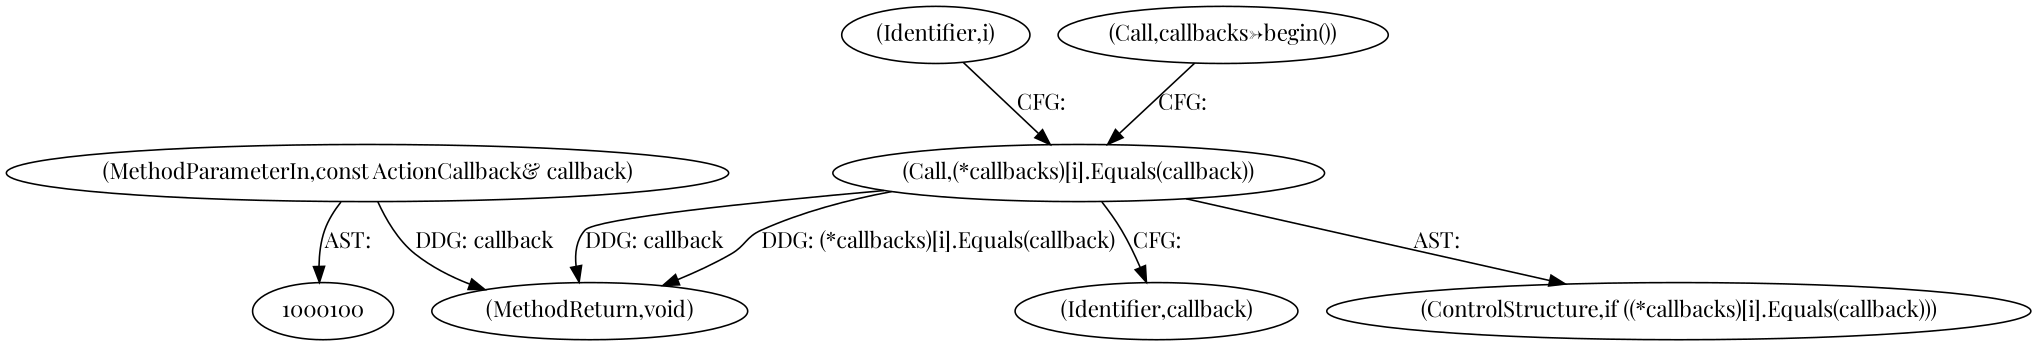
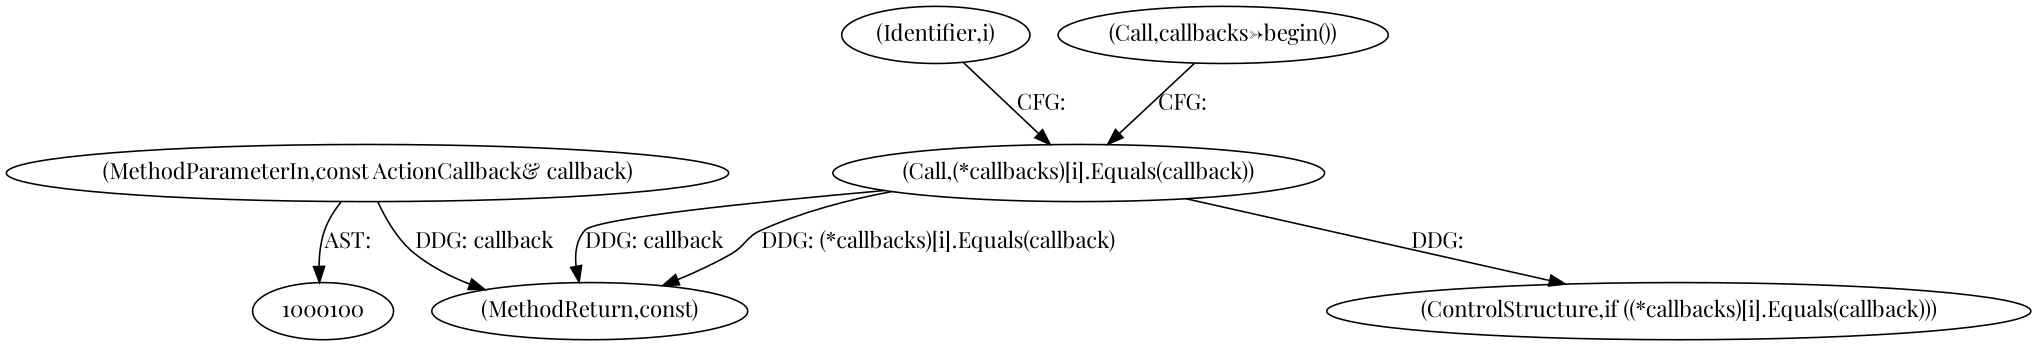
  digraph {
    fontname="Playfair Display"
    node [fontname="Playfair Display"]
    edge [fontname="Playfair Display"]
    n1 [label="(Call,(*callbacks)[i].Equals(callback))"]
    n2 [label="(ControlStructure,if ((*callbacks)[i].Equals(callback)))"]
-   n3 [label="(Identifier,callback)"]
-   n4 [label="(MethodReturn,void)"]
+   n4 [label="(MethodReturn,const)"]
    n5 [label="(MethodParameterIn,const ActionCallback& callback)"]
    1000100
    n7 [label="(Identifier,i)"]
    n8 [label="(Call,callbacks->begin())"]
-   n1 -> n2 [label="AST: "]
-   n1 -> n3 [label="CFG: "]
+   n1 -> n2 [label="DDG: "]
    n1 -> n4 [label="DDG: (*callbacks)[i].Equals(callback)"]
    n1 -> n4 [label="DDG: callback"]
    n5 -> n4 [label="DDG: callback"]
    n5 -> 1000100 [label="AST: "]
    n7 -> n1 [label="CFG: "]
    n8 -> n1 [label="CFG: "]
  }
